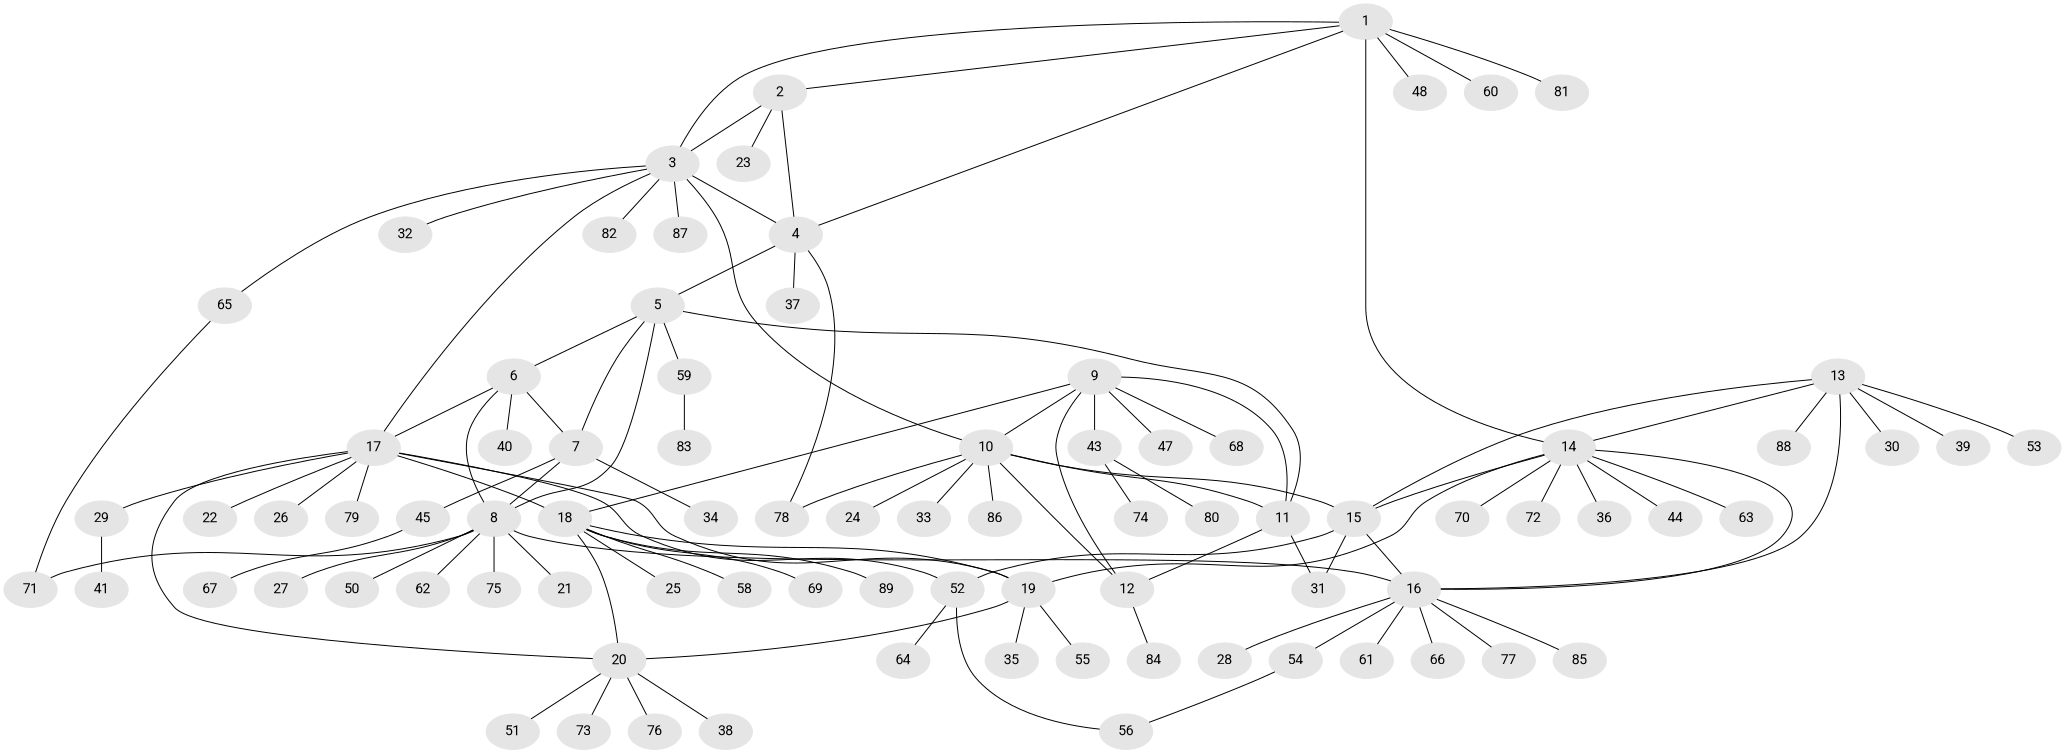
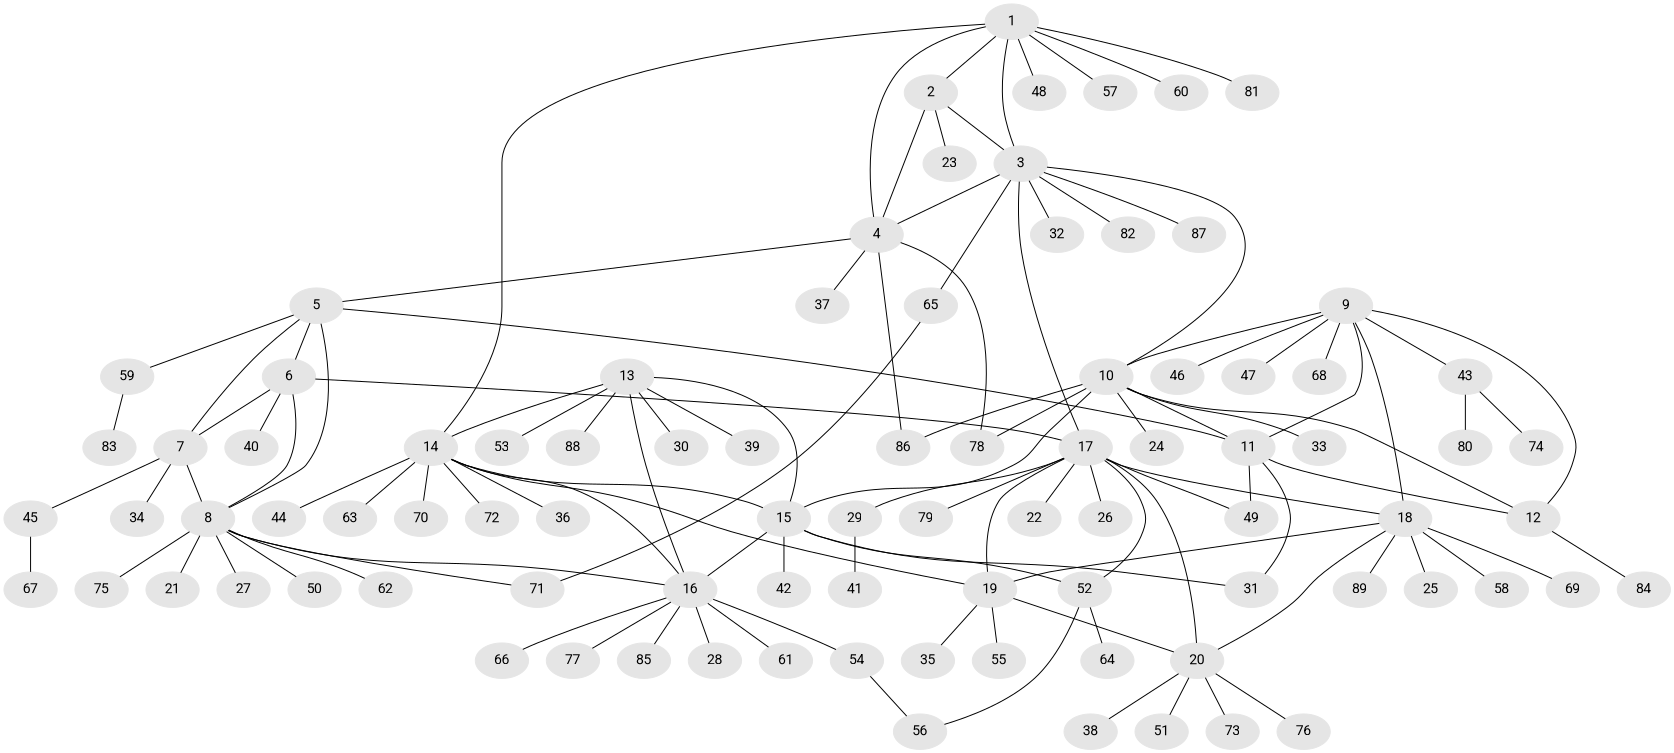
  graph {
    fontname=Roboto
    node [color=gray90 fontname=Roboto style=filled]
    edge [fontname=Roboto]
    1
    2
    3
    4
    14
    48
+   57
    60
    81
    23
    10
    17
    32
    65
    82
    87
    5
    37
    78
    86
    16
    15
    19
    36
    44
    63
    70
    72
    11
    12
    24
    33
    18
+   49
    52
    20
    22
    26
    29
    79
    71
    6
    7
    8
    59
    40
    34
    45
    21
    27
    50
    62
    75
    31
    83
    67
    28
    54
    61
    66
    77
    85
    9
    43
+   46
    47
    68
    84
    25
    58
    69
    89
    74
    80
+   42
    13
    30
    39
    53
    88
    35
    55
    56
    64
    38
    51
    73
    76
    41
    1 -- 2
    1 -- 3
    1 -- 4
    1 -- 14
    1 -- 48
+   1 -- 57
    1 -- 60
    1 -- 81
    2 -- 3
    2 -- 4
    2 -- 23
    3 -- 4
    3 -- 10
    3 -- 17
    3 -- 32
    3 -- 65
    3 -- 82
    3 -- 87
    4 -- 5
    4 -- 37
    4 -- 78
+   4 -- 86
    14 -- 16
    14 -- 15
    14 -- 19
    14 -- 36
    14 -- 44
    14 -- 63
    14 -- 70
    14 -- 72
    10 -- 78
    10 -- 86
    10 -- 15
    10 -- 11
    10 -- 12
    10 -- 24
    10 -- 33
    17 -- 19
    17 -- 18
+   17 -- 49
    17 -- 52
    17 -- 20
    17 -- 22
    17 -- 26
    17 -- 29
    17 -- 79
    65 -- 71
    5 -- 11
    5 -- 6
    5 -- 7
    5 -- 8
    5 -- 59
    16 -- 28
    16 -- 54
    16 -- 61
    16 -- 66
    16 -- 77
    16 -- 85
    15 -- 16
    15 -- 52
    15 -- 31
+   15 -- 42
    19 -- 20
    19 -- 35
    19 -- 55
    11 -- 12
+   11 -- 49
    11 -- 31
    12 -- 84
    18 -- 19
    18 -- 20
    18 -- 25
    18 -- 58
    18 -- 69
    18 -- 89
    52 -- 56
    52 -- 64
    20 -- 38
    20 -- 51
    20 -- 73
    20 -- 76
    29 -- 41
    6 -- 17
    6 -- 7
    6 -- 8
    6 -- 40
    7 -- 8
    7 -- 34
    7 -- 45
    8 -- 16
    8 -- 71
    8 -- 21
    8 -- 27
    8 -- 50
    8 -- 62
    8 -- 75
    59 -- 83
    45 -- 67
    54 -- 56
    9 -- 10
    9 -- 11
    9 -- 12
    9 -- 18
    9 -- 43
+   9 -- 46
    9 -- 47
    9 -- 68
    43 -- 74
    43 -- 80
    13 -- 14
    13 -- 16
    13 -- 15
    13 -- 30
    13 -- 39
    13 -- 53
    13 -- 88
  }
